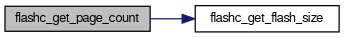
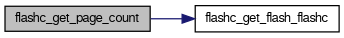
  digraph {
    rankdir=LR
    node [color=black fontname=FreeSans fontsize=10 shape=record style=filled]
    n1 [fillcolor=grey75 fontcolor=black height=0.2 label=flashc_get_page_count width=0.4]
-   n2 [fillcolor=white height=0.2 label=flashc_get_flash_size width=0.4]
+   n2 [fillcolor=white height=0.2 label=flashc_get_flash_flashc width=0.4]
    n1 -> n2 [color=midnightblue fontname=FreeSans fontsize=10 labelfontname=FreeSans labelfontsize=10 style=solid]
  }
